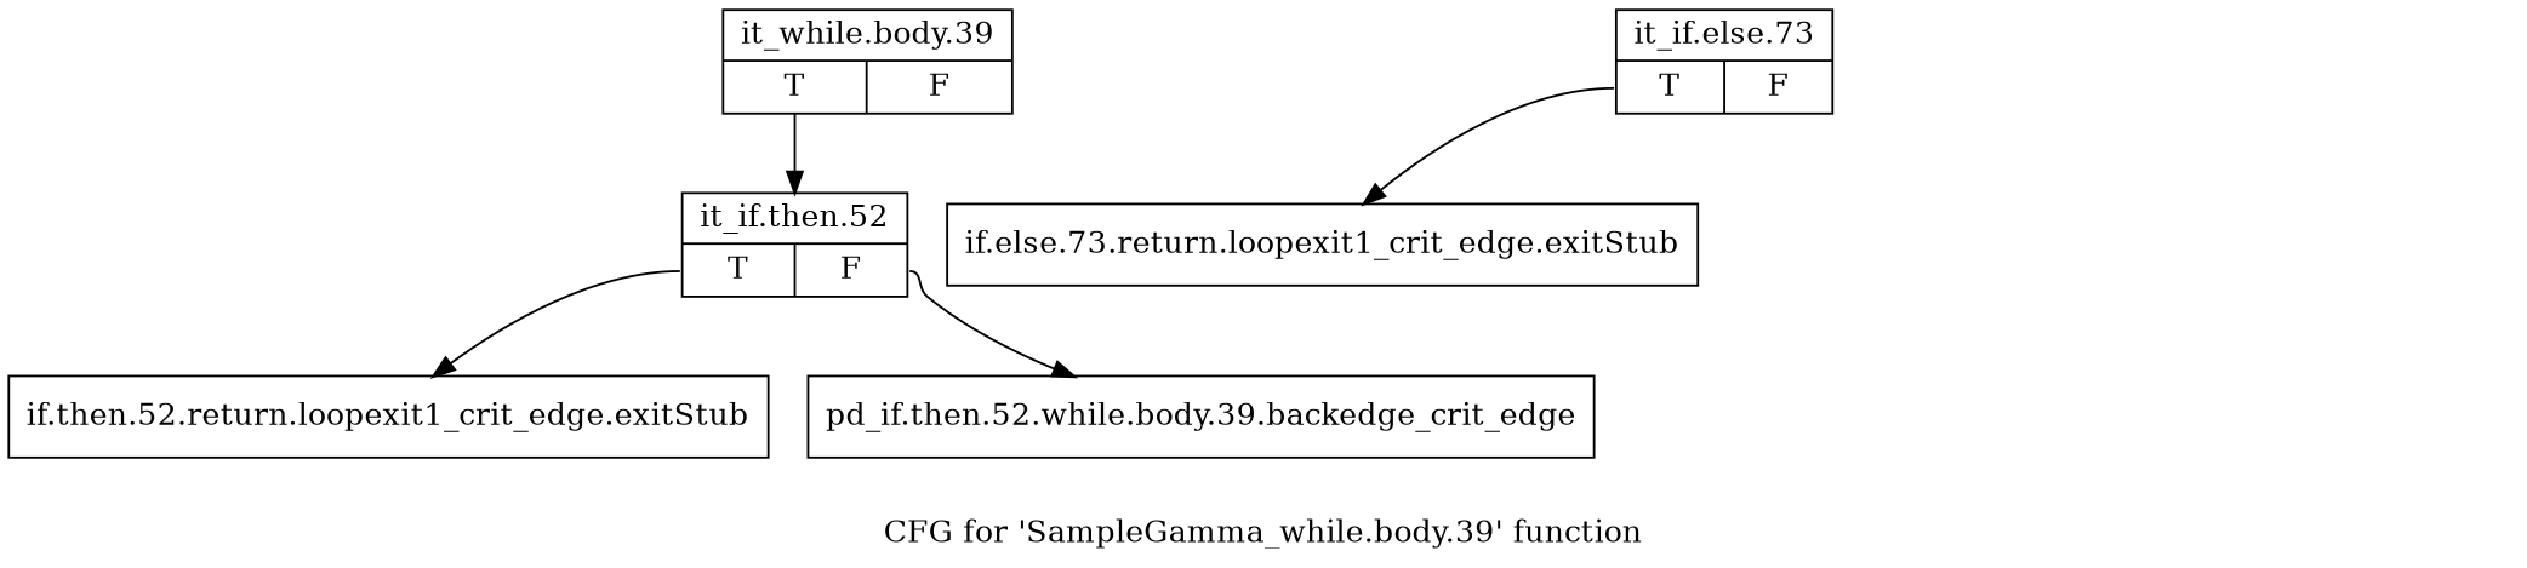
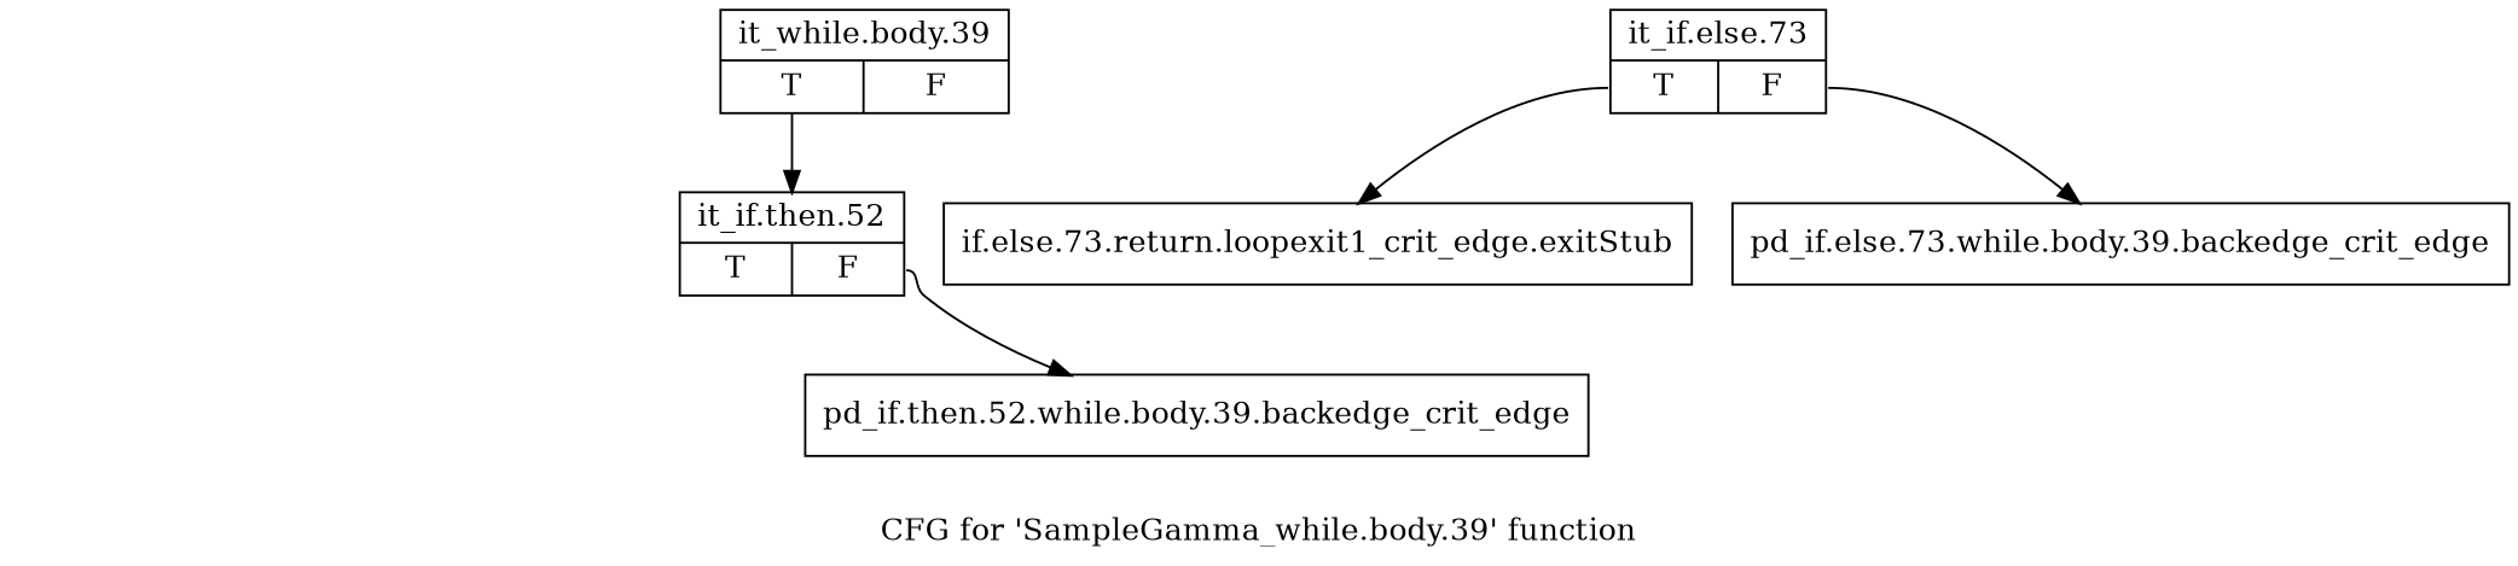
  digraph {
    label="CFG for 'SampleGamma_while.body.39' function"
    node [shape=record]
    edge [tailport=s0]
    n1 [label="{it_while.body.39|{<s0>T|<s1>F}}"]
    n2 [label="{it_if.then.52|{<s0>T|<s1>F}}"]
-   n3 [label="{if.then.52.return.loopexit1_crit_edge.exitStub}"]
    n4 [label="{pd_if.then.52.while.body.39.backedge_crit_edge}"]
    n5 [label="{it_if.else.73|{<s0>T|<s1>F}}"]
    n6 [label="{if.else.73.return.loopexit1_crit_edge.exitStub}"]
+   n7 [label="{pd_if.else.73.while.body.39.backedge_crit_edge}"]
    n1 -> n2
-   n2 -> n3
    n2 -> n4 [tailport=s1]
    n5 -> n6
+   n5 -> n7 [tailport=s1]
  }
